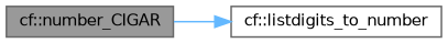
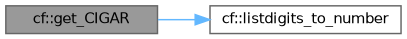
  digraph {
    rankdir=LR
    node [fontname=Helvetica fontsize=10 shape=box style=filled]
-   n1 [color=gray40 fillcolor=grey60 fontcolor=black height=0.2 label="cf::number_CIGAR" width=0.4]
+   n1 [color=gray40 fillcolor=grey60 fontcolor=black height=0.2 label="cf::get_CIGAR" width=0.4]
    n2 [color=grey40 fillcolor=white height=0.2 label="cf::listdigits_to_number" width=0.4]
    n1 -> n2 [color=steelblue1 fontname=Helvetica fontsize=10 labelfontname=Helvetica labelfontsize=10 style=solid]
  }
